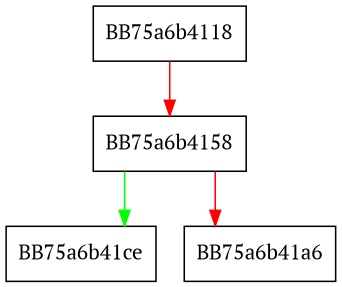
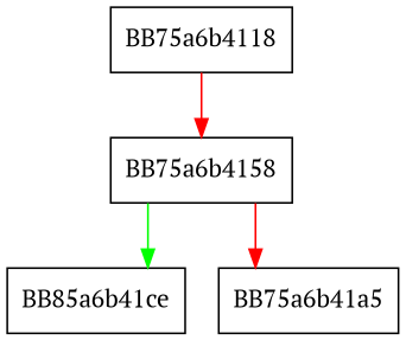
  digraph {
    fontname="PT Serif"
    splines=ortho
    node [fontname="PT Serif" shape=box]
    edge [color=red fontname="PT Serif"]
    BB75a6b4118
    BB75a6b4158
-   BB75a6b41ce
-   BB75a6b41a5 [label=BB75a6b41a6]
+   BB75a6b41ce [label=BB85a6b41ce]
+   BB75a6b41a5
    BB75a6b4118 -> BB75a6b4158
    BB75a6b4158 -> BB75a6b41ce [color=green]
    BB75a6b4158 -> BB75a6b41a5
  }
